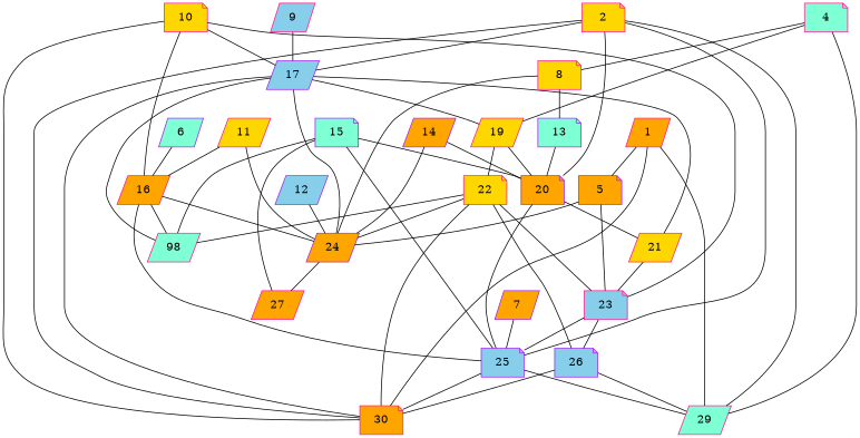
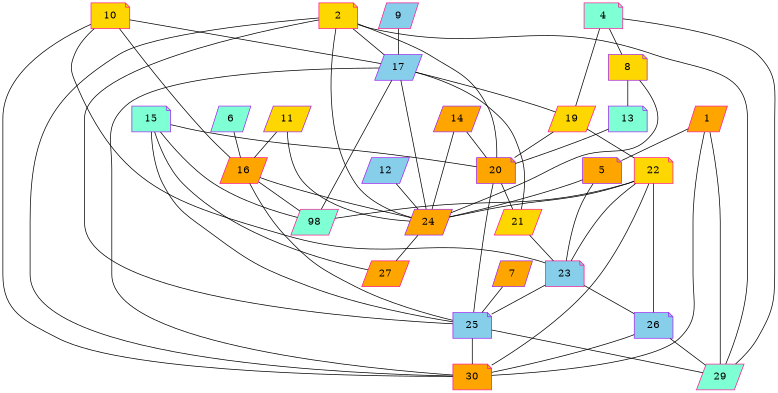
  graph {
    node [color=deeppink fillcolor=orange shape=parallelogram style=filled]
    edge [weight=1.0]
    5 [color=purple shape=note]
    1
    29 [fillcolor=aquamarine]
    30 [shape=note]
    24 [color=purple]
    23 [fillcolor=skyblue shape=note]
    2 [fillcolor=gold shape=note]
    17 [color=purple fillcolor=skyblue]
    20 [color=purple shape=note]
    25 [color=purple fillcolor=skyblue shape=note]
    19 [fillcolor=gold]
    n12 [fillcolor=aquamarine label=98]
    21 [fillcolor=gold]
    27
    16
    22 [fillcolor=gold shape=note]
    26 [color=purple fillcolor=skyblue shape=note]
    4 [fillcolor=aquamarine shape=note]
-   8 [fillcolor=gold shape=note]
+   8 [color=purple fillcolor=gold shape=note]
    13 [color=purple fillcolor=aquamarine shape=note]
    6 [color=purple fillcolor=aquamarine]
    7 [color=purple]
    9 [fillcolor=skyblue]
    10 [fillcolor=gold shape=note]
-   11 [fillcolor=gold]
+   11 [color=purple fillcolor=gold]
    12 [color=purple fillcolor=skyblue]
    14 [color=purple]
    15 [color=purple fillcolor=aquamarine shape=note]
    5 -- 24
    5 -- 23
    1 -- 5
    1 -- 29
    1 -- 30
    24 -- 27
    23 -- 25
    23 -- 26 [weight=2.0]
    2 -- 29
    2 -- 30
+   2 -- 24
    2 -- 17
    2 -- 20
    2 -- 25
    17 -- 30
    17 -- 24 [weight=2.0]
    17 -- 19
    17 -- n12
    17 -- 21
    20 -- 25
    20 -- 21
    25 -- 29
    25 -- 30
    19 -- 20
    19 -- 22
    21 -- 23
    16 -- 24
    16 -- 25
    16 -- n12
    22 -- 30
    22 -- 24
    22 -- 23
    22 -- n12
    22 -- 26 [weight=2.0]
    26 -- 29
    26 -- 30
    4 -- 29
    4 -- 19 [weight=2.0]
    4 -- 8
    8 -- 24
    8 -- 13
    13 -- 20
    6 -- 16
    7 -- 25
    9 -- 17
    10 -- 30
    10 -- 23
    10 -- 17
    10 -- 16
    11 -- 24
    11 -- 16
    12 -- 24
    14 -- 24
    14 -- 20
    15 -- 20
    15 -- 25
    15 -- n12
    15 -- 27
  }
